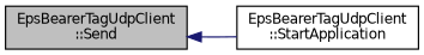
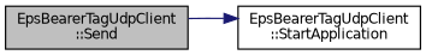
  digraph {
    rankdir=LR
    node [color=black fontname=Helvetica fontsize=10 shape=record style=filled]
    n1 [fillcolor=grey75 fontcolor=black height=0.2 label="EpsBearerTagUdpClient\l::Send" width=0.4]
    n2 [fillcolor=white height=0.2 label="EpsBearerTagUdpClient\l::StartApplication" width=0.4]
-   n1 -> n2 [color=midnightblue dir=back fontname=Helvetica fontsize=10 labelfontname=Helvetica labelfontsize=10 style=solid]
+   n2 -> n1 [color=midnightblue dir=back fontname=Helvetica fontsize=10 labelfontname=Helvetica labelfontsize=10 style=solid]
  }
